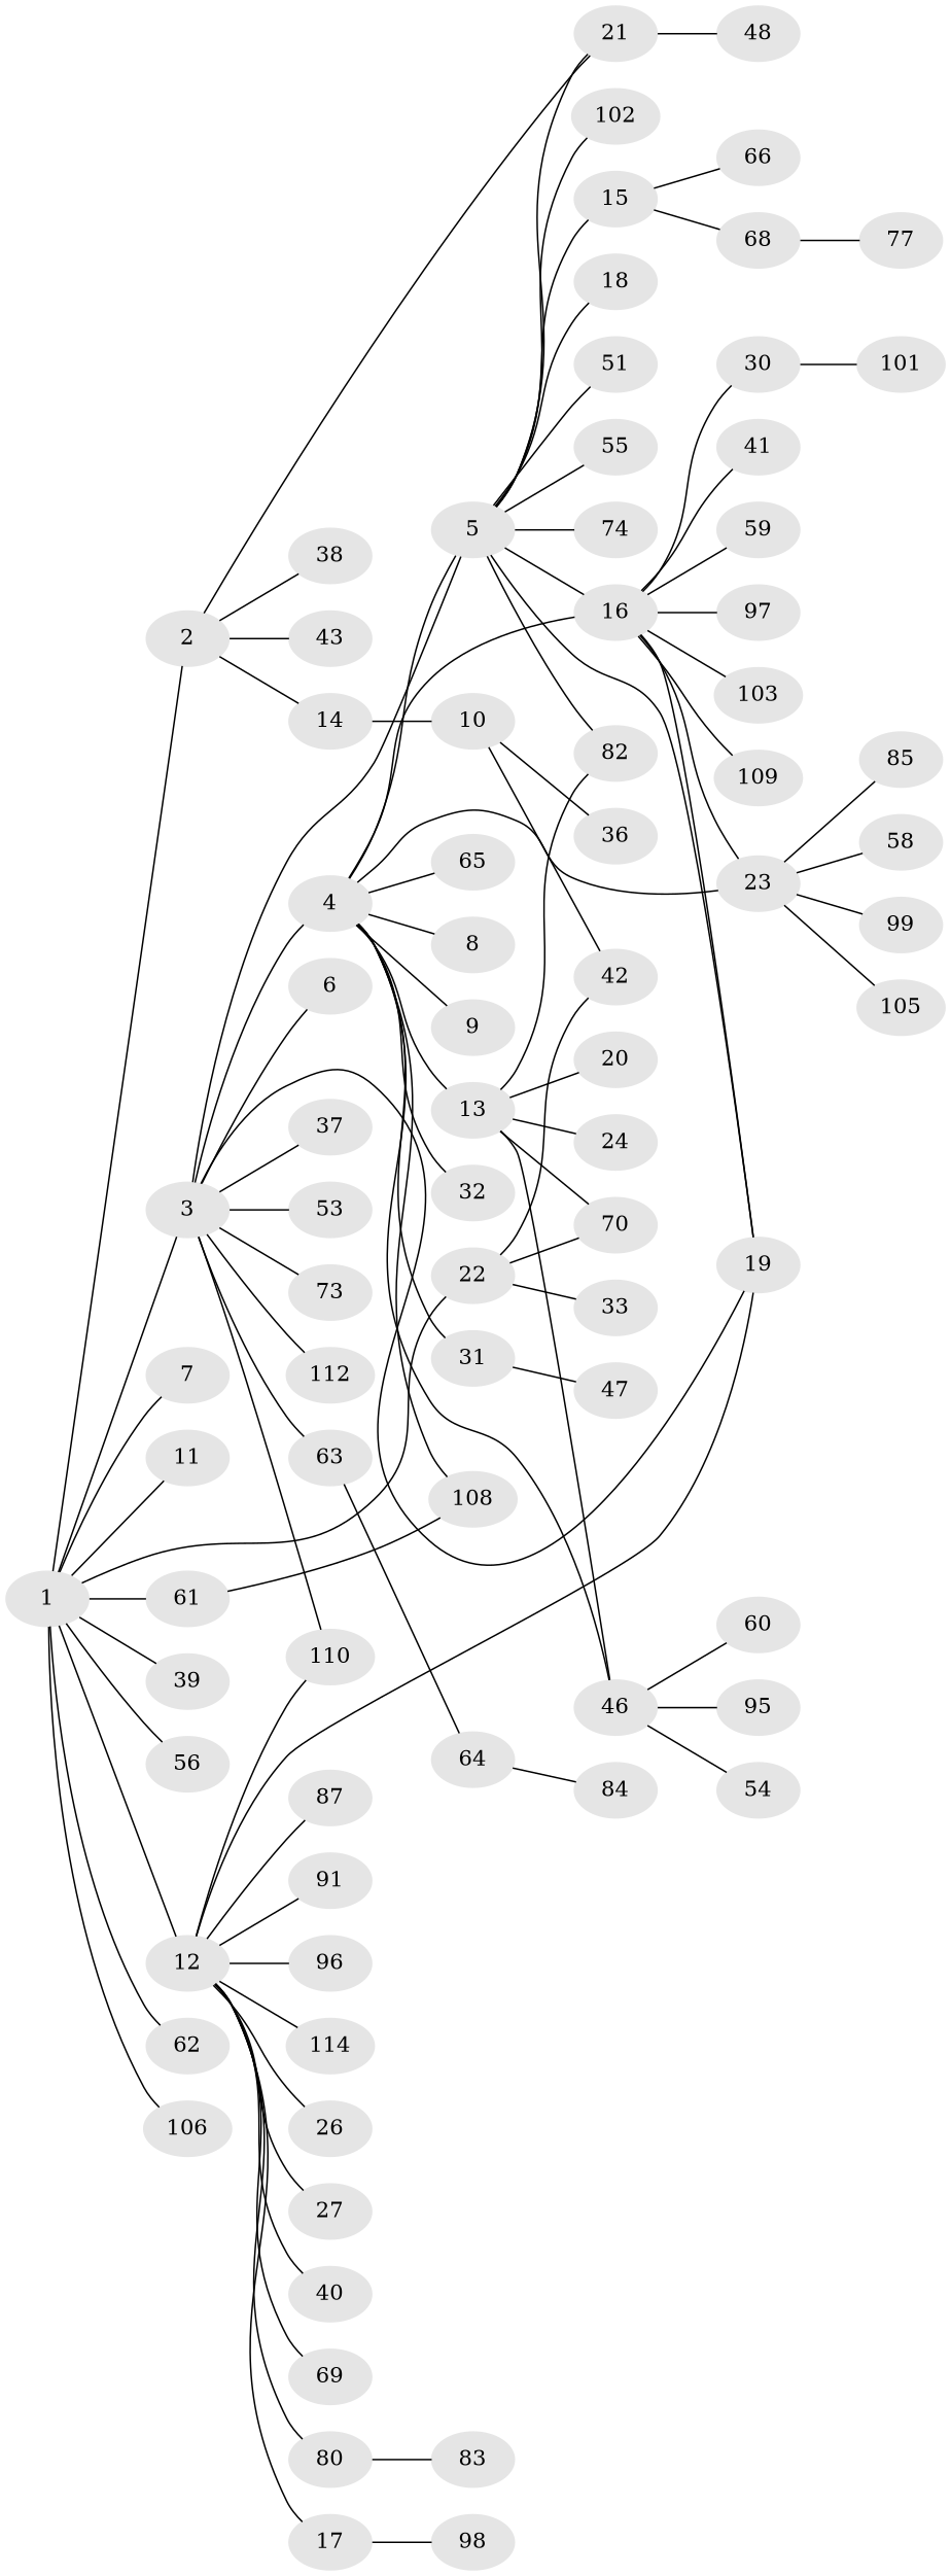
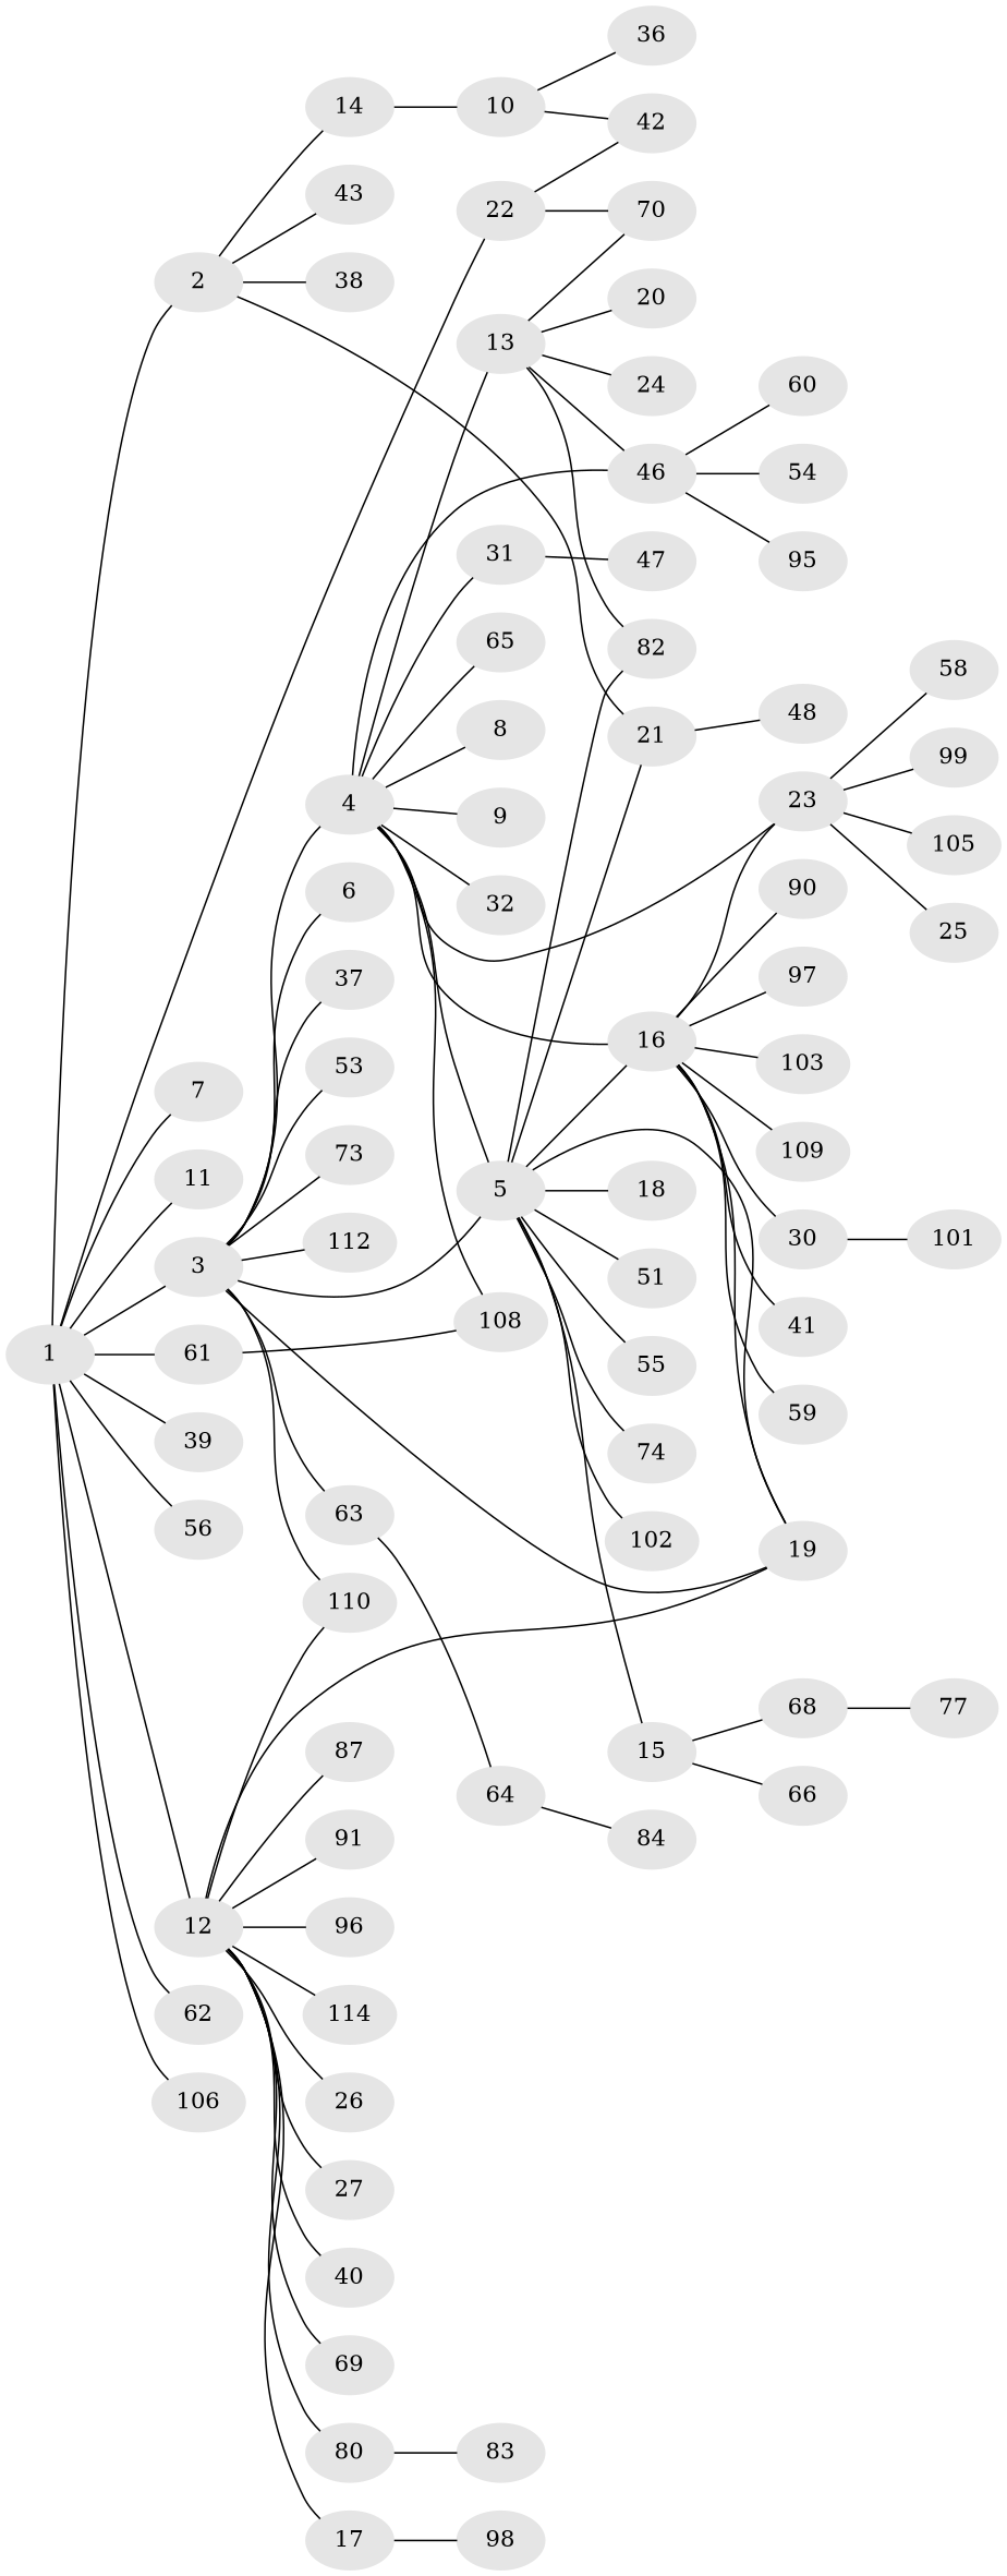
  graph {
    rankdir=LR
    node [color=gray90 style=filled]
    1 [super="+67"]
    2 [super="+35"]
    3 [super="+52"]
    7
    11
    12 [super="+45"]
    22
    39
    56
    61
    62
    106
    14
    21 [super="+49"]
    38
    43
    4 [super="+89"]
    5 [super="+34"]
    6 [super="+79"]
    19
    37
    53
    63
    73
    110
    112
    17 [super="+57"]
    26 [super="+113"]
    27
    40 [super="+94"]
    69 [super="+88"]
    80 [super="+107"]
    87
    91
    96
    114
    42 [super="+100"]
    70
-   33
    108
    10 [super="+111"]
    36
    48 [super="+75"]
    8
    9
    13 [super="+76"]
    16 [super="+50"]
    23 [super="+29"]
    31 [super="+71"]
    32
    46 [super="+92"]
    65 [super="+81"]
    15 [super="+28"]
    18
    51 [super="+78"]
    55 [super="+85"]
    74
    82
    102
    64 [super="+72"]
    20
    24 [super="+93"]
    30 [super="+44"]
    41
    59
+   90
    97
    103
    109
-   25 [super="+104" label=85]
+   25 [super="+104"]
    58
    99
    105
    47
    54
    60
    95
    66
    68 [super="+86"]
    98
    83
    77
    101
    84
    1 -- 2
    1 -- 3
    1 -- 7
    1 -- 11
    1 -- 12
    1 -- 22
    1 -- 39
    1 -- 56
    1 -- 61
    1 -- 62
    1 -- 106
    2 -- 14
    2 -- 21
    2 -- 38
    2 -- 43
    3 -- 4
    3 -- 5
    3 -- 6
    3 -- 19
    3 -- 37
    3 -- 53
    3 -- 63
    3 -- 73
    3 -- 110
    3 -- 112
    12 -- 19
    12 -- 110
    12 -- 17
    12 -- 26
    12 -- 27
    12 -- 40
    12 -- 69
    12 -- 80
    12 -- 87
    12 -- 91
    12 -- 96
    12 -- 114
    22 -- 42
    22 -- 70
-   22 -- 33
    61 -- 108
    14 -- 10
    21 -- 48
    4 -- 5
    4 -- 108
    4 -- 8
    4 -- 9
    4 -- 13
    4 -- 16
    4 -- 23
    4 -- 31
    4 -- 32
    4 -- 46
    4 -- 65
    5 -- 21
    5 -- 19
    5 -- 16 [weight=2]
    5 -- 15
    5 -- 18
    5 -- 51
    5 -- 55
    5 -- 74
    5 -- 82
    5 -- 102
    63 -- 64
    17 -- 98
    80 -- 83
    10 -- 42
    10 -- 36
    13 -- 70
    13 -- 46
    13 -- 82
    13 -- 20
    13 -- 24
    16 -- 19
    16 -- 23
    16 -- 30
    16 -- 41
    16 -- 59
+   16 -- 90
    16 -- 97
    16 -- 103
    16 -- 109
    23 -- 25
    23 -- 58
    23 -- 99
    23 -- 105
    31 -- 47
    46 -- 54
    46 -- 60
    46 -- 95
    15 -- 66
    15 -- 68
    64 -- 84
    30 -- 101
    68 -- 77
  }
